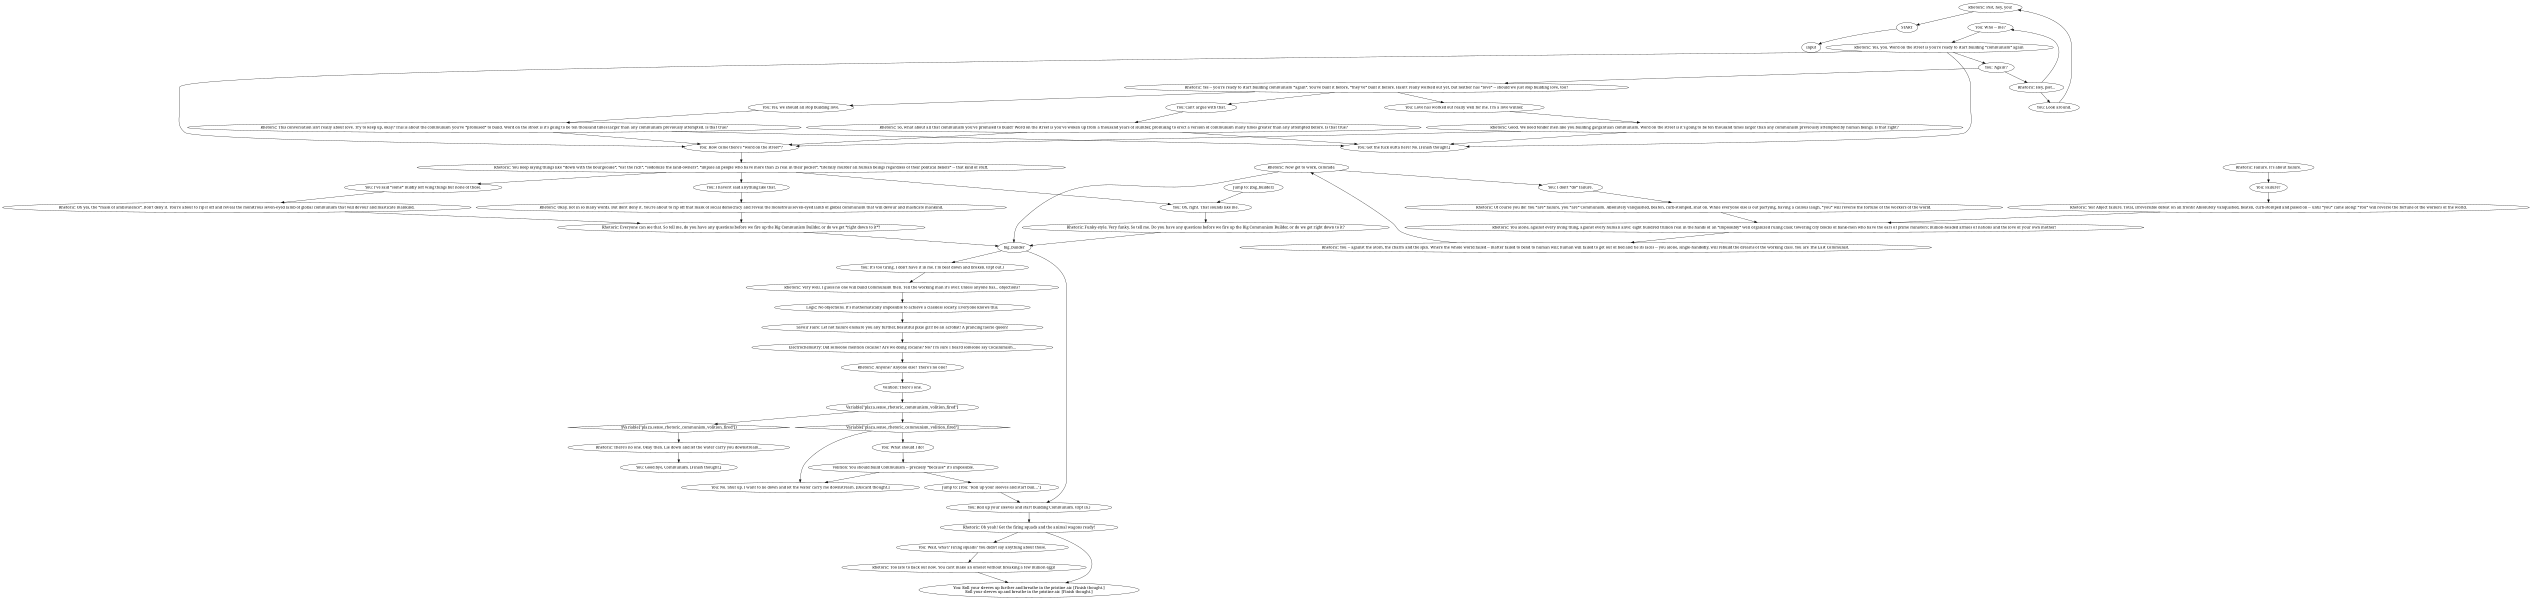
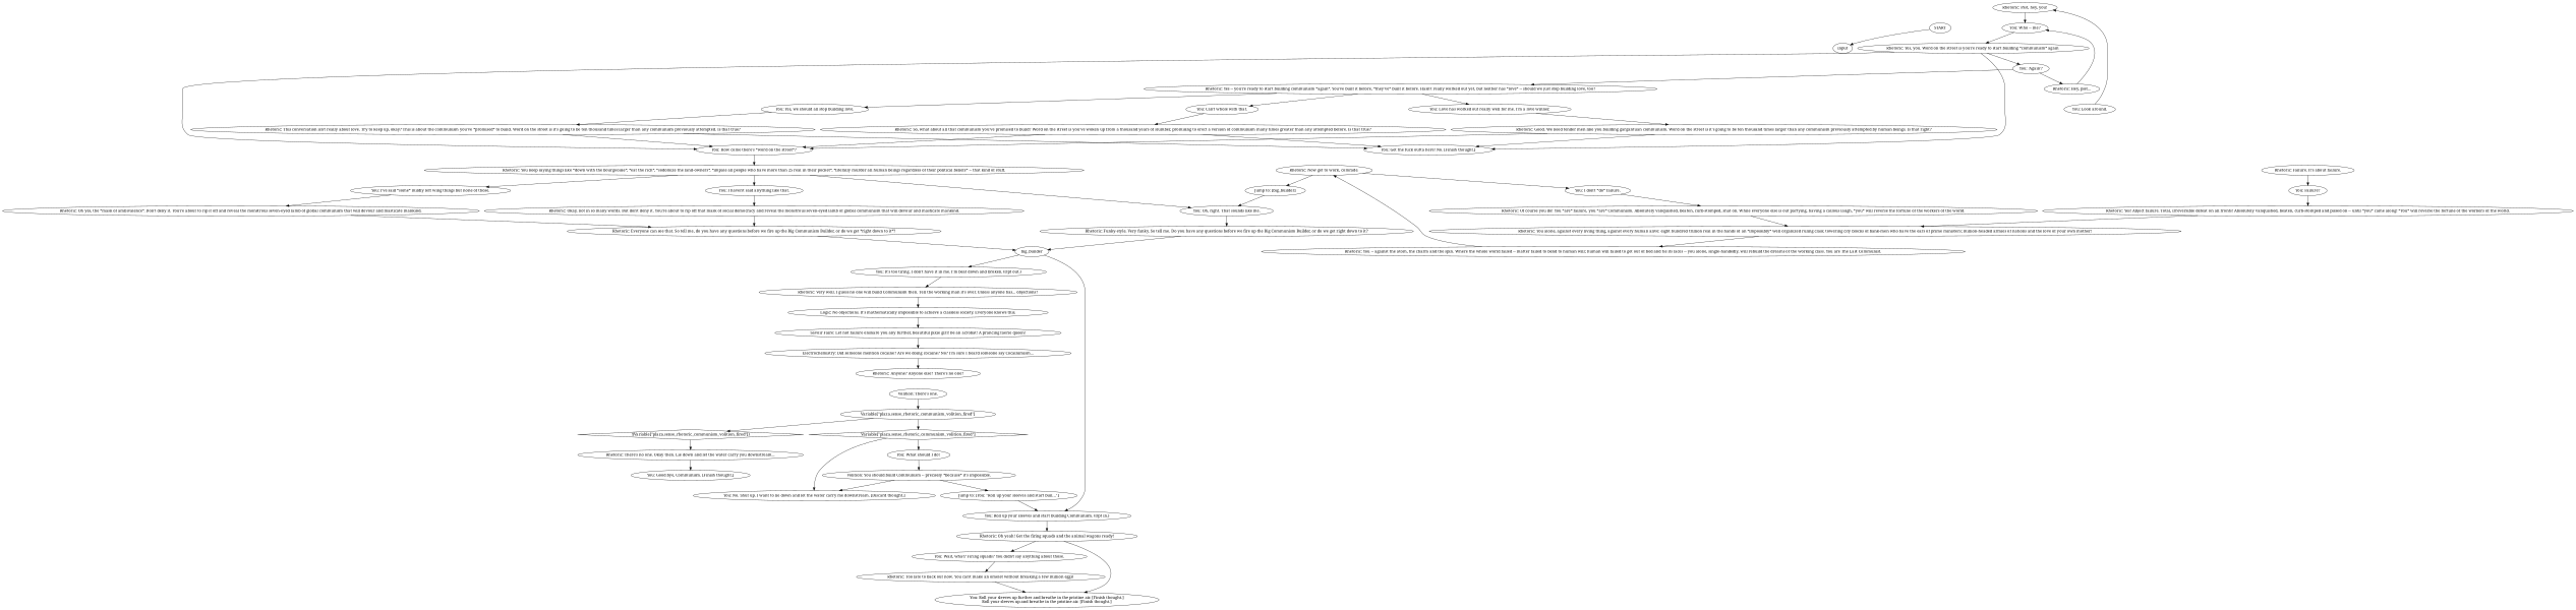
  digraph {
    fontname="Noto Serif"
    node [fontname="Noto Serif"]
    edge [fontname="Noto Serif"]
    n1 [label=START]
    n2 [label=input]
    n3 [label="Rhetoric: Hey, psst..."]
    n4 [label="You: Who -- me?"]
    n5 [label="You: Look around."]
    n6 [label="Jump to: [You: \"Roll up your sleeves and start buil...\"]"]
    n7 [label="You: Roll up your sleeves and start building Communism. (Opt in.)"]
    n8 [label="Rhetoric: Oh yeah! Get the firing squads and the animal wagons ready!"]
-   n9 [label="You: Can't argue with that."]
+   n9 [label="You: Can't whole with that."]
    n10 [label="Rhetoric: So, what about all that communism you've promised to build? Word on the street is you've woken up from a thousand years of slumber, promising to erect a version of communism many times greater than any attempted before. Is that true?"]
    n11 [label="You: Get the fuck outta here! No. [Finish thought.]"]
    n12 [label="You: How come there's *word on the street*?"]
    n13 [label="Rhetoric: Of course you do! You *are* failure, you *are* Communism. Absolutely vanquished, beaten, curb-stomped, shat on. While everyone else is out partying, having a callous laugh, *you* will reverse the fortune of the workers of the world."]
    n14 [label="Rhetoric: You alone, against every living thing, against every human alive: eight hundred trillion reál in the hands of an *impossibly* well organized ruling class; towering city blocks of bank-men who have the ears of prime ministers; million-headed armies of nations and the love of your own mother!"]
    n15 [label="Rhetoric: You -- against the atom, the charm and the spin. Where the whole world failed -- matter failed to bend to human will; human will failed to get out of bed and tie its laces -- you alone, single-handedly, will rebuild the dreams of the working class. You are The Last Communist."]
    n16 [label="Rhetoric: Anyone? Anyone else? There's no one?"]
    n17 [label="Volition: There's one."]
    n18 [label="Variable[\"plaza.sense_rhetoric_communism_volition_fired\"]"]
    n19 [label="You: Wait, what? Firing squads? You didn't say anything about those."]
    n20 [label="Rhetoric: Too late to back out now. You can't make an omelet without breaking a few million eggs!"]
    n21 [label="You: Roll your sleeves up further and breathe in the pristine air. [Finish thought.]\nRoll your sleeves up and breathe in the pristine air. [Finish thought.]"]
    n22 [label="You: Oh, right. That sounds like me."]
    n23 [label="Rhetoric: Funky-style. Very funky. So tell me. Do you have any questions before we fire up the Big Communism Builder, or do we get right down to it?"]
    n24 [label=big_builder]
    n25 [label="Rhetoric: Failure. It's about failure."]
    n26 [label="You: Failure?"]
    n27 [label="Variable[\"plaza.sense_rhetoric_communism_volition_fired\"]" shape=diamond]
    n28 [label="!(Variable[\"plaza.sense_rhetoric_communism_volition_fired\"])" shape=diamond]
    n29 [label="Rhetoric: Yes, you. Word on the street is you're ready to start building *communism* again!"]
    n30 [label="You: 'Again'?"]
    n31 [label="Rhetoric: Yes -- you're ready to start building communism *again*. You've built it before, *they've* built it before. Hasn't really worked out yet, but neither has *love* -- should we just stop building love, too?"]
    n32 [label="Rhetoric: You keep saying things like *down with the bourgeoisie*, *eat the rich*, *sodomize the land-owners*, *impale all people who have more than 25 reál in their pocket*, *literally murder all human beings regardless of their political beliefs* -- that kind of stuff."]
    n33 [label="You: Love has worked out really well for me. I'm a love winner."]
    n34 [label="Rhetoric: Good. We need tender men like you building gargantuan communism. Word on the street is it's going to be ten thousand times larger than any communism previously attempted by human beings. Is that right?"]
    n35 [label="Rhetoric: Yes! Abject failure. Total, irreversible defeat on all fronts! Absolutely vanquished, beaten, curb-stomped and pissed on -- until *you* came along! *You* will reverse the fortune of the workers of the world."]
    n36 [label="Volition: You should build Communism -- precisely *because* it's impossible."]
    n37 [label="You: No. Shut up. I want to lie down and let the water carry me downstream. [Discard thought.]"]
    n38 [label="You: I've said *some* mildly left wing things but none of those."]
    n39 [label="Rhetoric: Oh yes, the *mask of ambivalence*. Don't deny it. You're about to rip it off and reveal the monstrous seven-eyed lamb of global communism that will devour and masticate mankind."]
    n40 [label="Rhetoric: Everyone can see that. So tell me, do you have any questions before we fire up the Big Communism Builder, or do we get *right down to it*?"]
    n41 [label="You: It's too tiring. I don't have it in me. I'm beat down and broken. (Opt out.)"]
    n42 [label="Logic: No objections. It's mathematically impossible to achieve a classless society. Everyone knows this."]
    n43 [label="Savoir Faire: Let not failure ensnare you any further, beautiful pixie girl! Be an acrobat! A prancing faerie queen!"]
    n44 [label="Electrochemistry: Did someone mention cocaine? Are we doing cocaine? No? I'm sure I heard someone say Cocainimism..."]
    n45 [label="You: Yes, we should all stop building love."]
    n46 [label="Rhetoric: This conversation isn't really about love. Try to keep up, okay? This is about the communism you've *promised* to build. Word on the street is it's going to be ten thousand times larger than any communism previously attempted. Is that true?"]
    n47 [label="Rhetoric: Okay, not in so many words. But don't deny it. You're about to rip off that mask of social democracy and reveal the monstrous seven-eyed lamb of global communism that will devour and masticate mankind."]
    n48 [label="Rhetoric: Very well. I guess no one will build Communism then. Tell the working man it's over. Unless anyone has... objections?"]
    n49 [label="You: I haven't said anything like that."]
    n50 [label="You: I don't *do* failure."]
    n51 [label="Jump to: [big_builder]"]
    n52 [label="You: What should I do?"]
    n53 [label="Rhetoric: Psst, hey, you!"]
    n54 [label="Rhetoric: There's no one. Okay then. Lie down and let the water carry you downstream..."]
    n55 [label="You: Good bye, Communism. [Finish thought.]"]
    n56 [label="Rhetoric: Now get to work, comrade."]
    n1 -> n2
    n3 -> n4
-   n3 -> n5
    n4 -> n29
    n5 -> n53
    n6 -> n7
    n7 -> n8
    n8 -> n19
    n8 -> n21
    n9 -> n10
    n10 -> n11
    n10 -> n12
    n12 -> n32
    n13 -> n14
    n14 -> n15
    n15 -> n56
-   n16 -> n17
    n17 -> n18
    n18 -> n27
    n18 -> n28
    n19 -> n20
    n20 -> n21
    n22 -> n23
    n23 -> n24
    n24 -> n7
    n24 -> n41
    n25 -> n26
    n26 -> n35
    n27 -> n37
    n27 -> n52
    n28 -> n54
    n29 -> n11
    n29 -> n12
    n29 -> n30
    n30 -> n3
    n30 -> n31
    n31 -> n9
    n31 -> n33
    n31 -> n45
    n32 -> n22
    n32 -> n38
    n32 -> n49
    n33 -> n34
    n34 -> n11
    n34 -> n12
    n35 -> n14
    n36 -> n6
    n36 -> n37
    n38 -> n39
    n39 -> n40
    n40 -> n24
    n41 -> n48
    n42 -> n43
    n43 -> n44
    n44 -> n16
    n45 -> n46
    n46 -> n11
    n46 -> n12
    n47 -> n40
    n48 -> n42
    n49 -> n47
    n50 -> n13
    n51 -> n22
    n52 -> n36
-   n53 -> n1
+   n53 -> n4
    n54 -> n55
    n56 -> n50
-   n56 -> n24
+   n56 -> n51
  }
